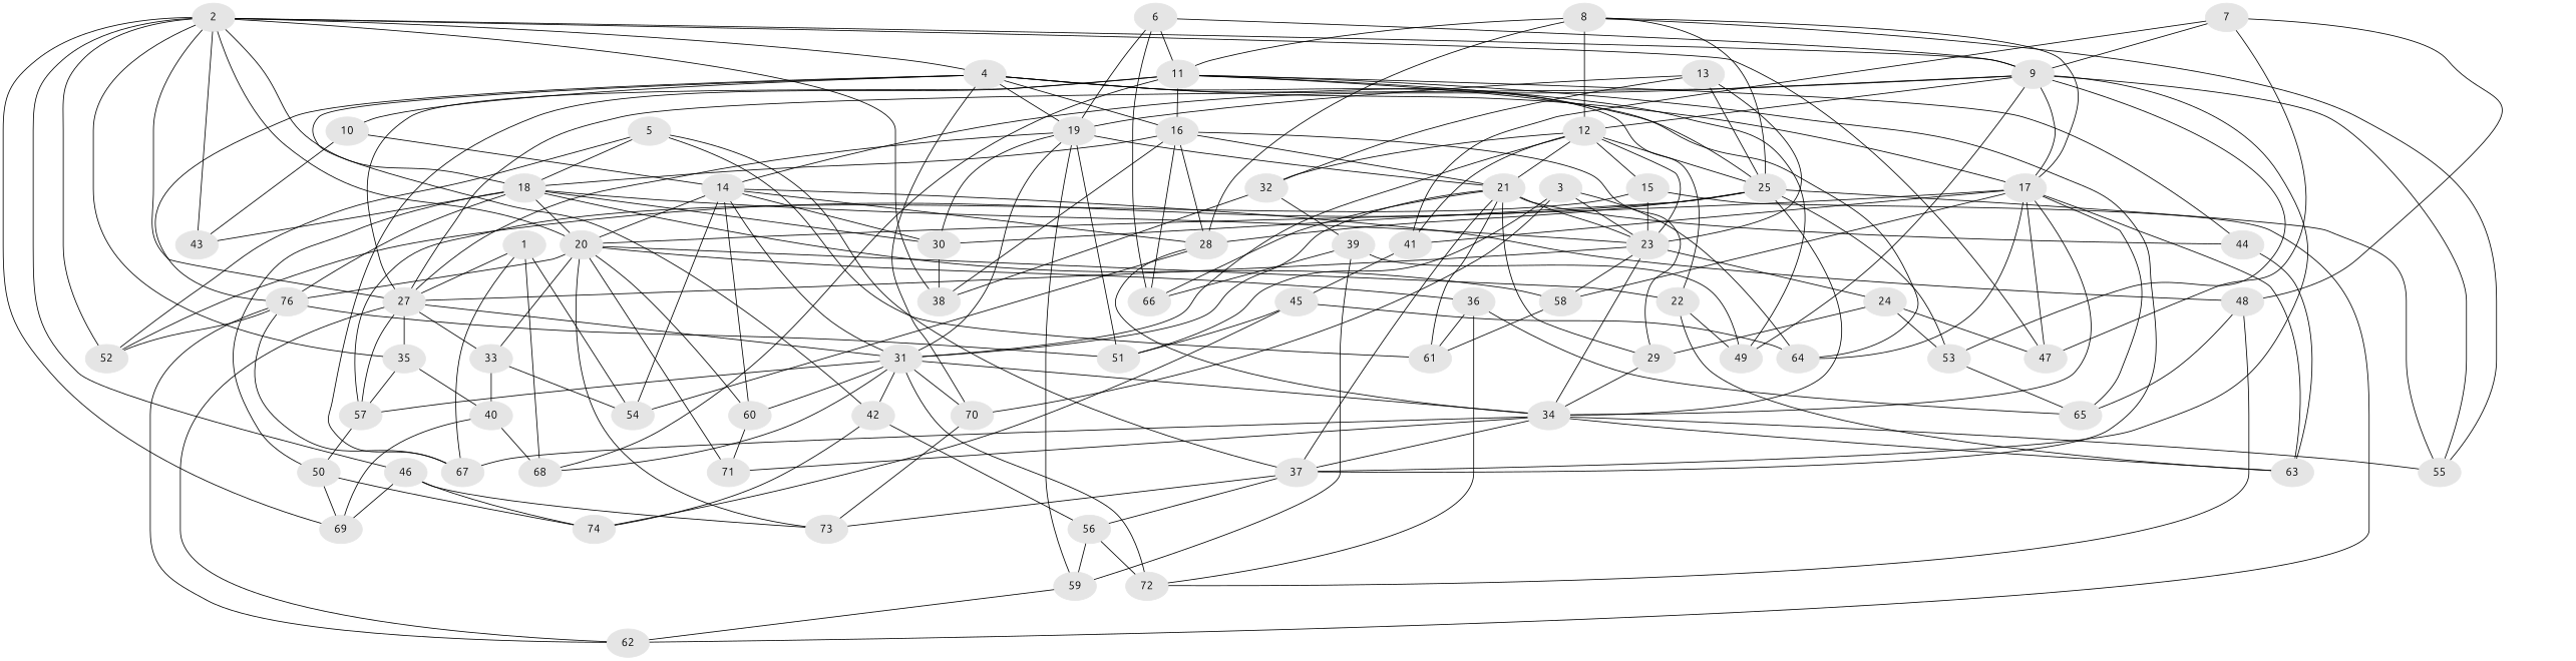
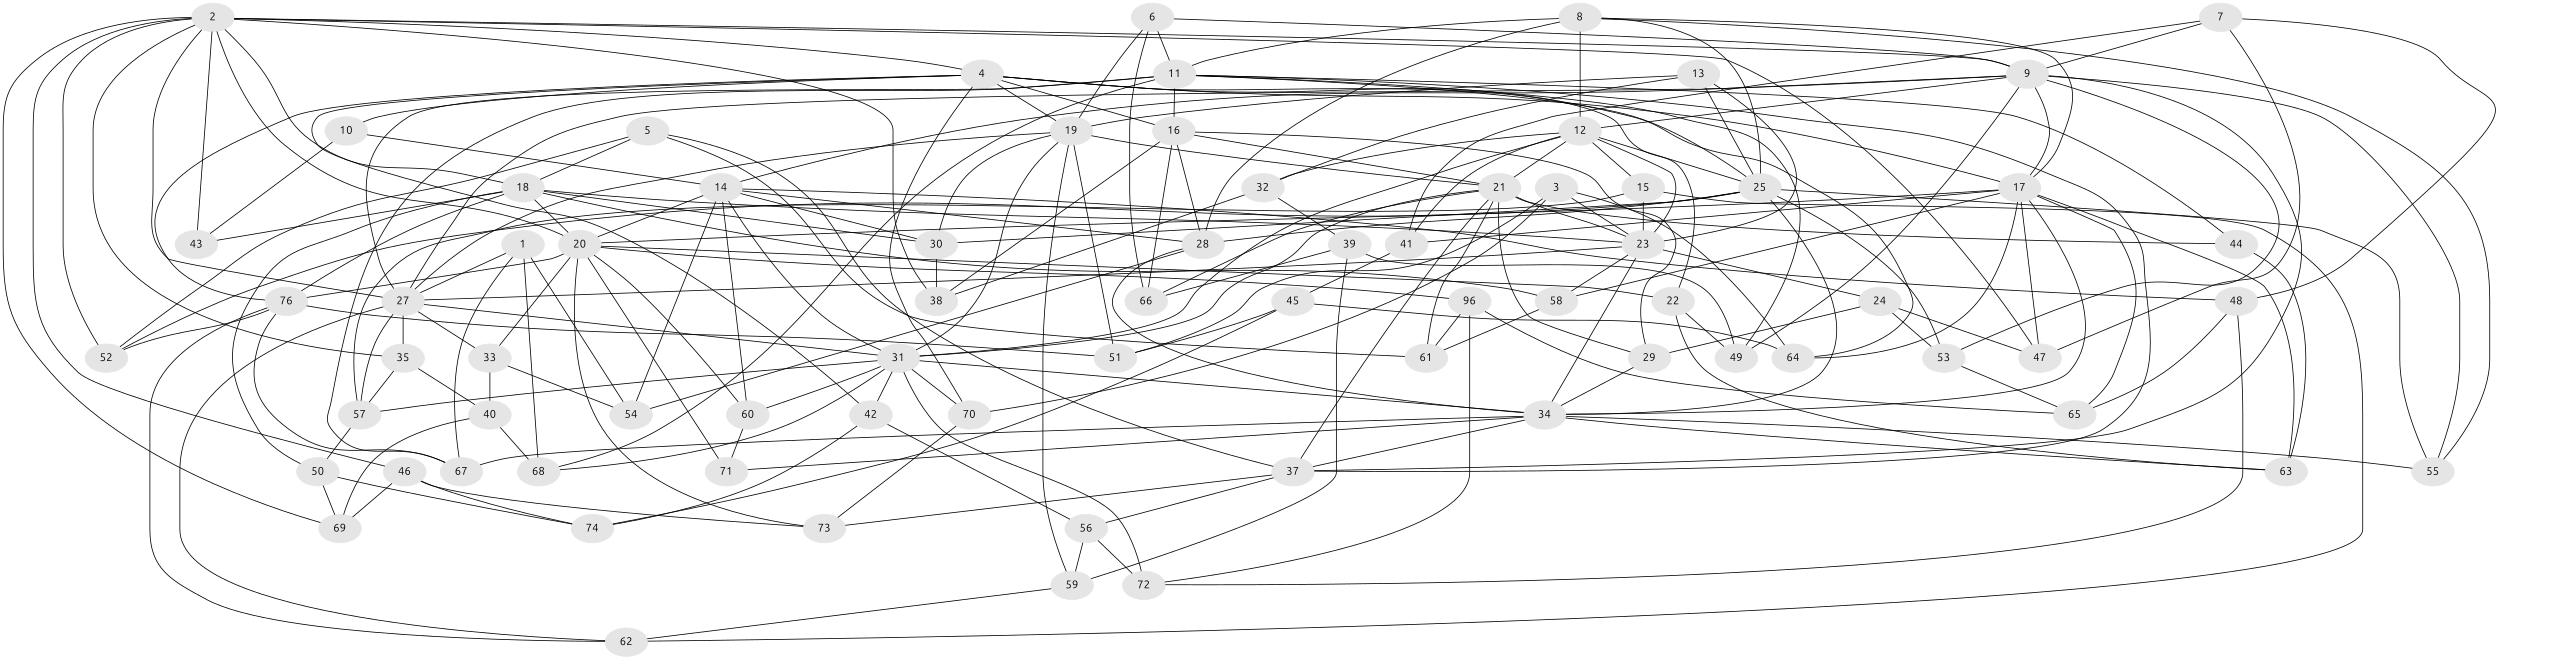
  graph {
    fontname=Ubuntu
    node [color=gray90 fontname=Ubuntu style=filled]
    edge [fontname=Ubuntu weight=1.0]
    1
    27
    54
    67
    68
    35
    31
    57
    62
    33
    2
    4
    9
    18
    38
    43
    46
    47
    52
    69
    20
    10
    64
    70
    16
    17
    19
    22
    n29 [label=76]
    42
    37
    12
    55
    14
    49
    53
    23
    30
    58
    50
    40
    73
    74
    3
    51
    34
    24
    66
    28
    21
    29
    41
    63
    65
    59
    56
    5
    61
    6
    11
    25
    44
    7
    48
    45
    72
    8
    15
    32
    60
    39
    13
-   36
+   36 [label=96]
    71
    1 -- 27
    1 -- 54
    1 -- 67
    1 -- 68
    27 -- 35
    27 -- 31
    27 -- 57
    27 -- 62
    27 -- 33
    35 -- 57
    35 -- 40
    31 -- 68
    31 -- 57
    31 -- 70
    31 -- 42
    31 -- 34
    31 -- 72
    31 -- 60
    57 -- 50
    33 -- 54
    33 -- 40
    2 -- 27
    2 -- 35
    2 -- 4
    2 -- 9
    2 -- 18
    2 -- 38
    2 -- 43
    2 -- 46
    2 -- 47
    2 -- 52
    2 -- 69
    2 -- 20
    4 -- 10
    4 -- 64
    4 -- 70
    4 -- 16
    4 -- 17
    4 -- 19
    4 -- 22
    4 -- n29
    4 -- 42
    9 -- 27
    9 -- 17
    9 -- 37
    9 -- 12 [weight=2.0]
    9 -- 55
    9 -- 14
    9 -- 49
    9 -- 53
    18 -- 43 [weight=2.0]
    18 -- 20
    18 -- n29
    18 -- 23
    18 -- 30
    18 -- 58
    18 -- 50
    46 -- 69
    46 -- 73
    46 -- 74
    20 -- 33
    20 -- 22
    20 -- n29 [weight=2.0]
    20 -- 73
    20 -- 60
    20 -- 36
    20 -- 71 [weight=2.0]
    10 -- 43
    10 -- 14
    70 -- 73
-   16 -- 18
    16 -- 38
    16 -- 66
    16 -- 28
    16 -- 21
    16 -- 29
    17 -- 47
    17 -- 20
    17 -- 64
    17 -- 58
    17 -- 34
    17 -- 41
    17 -- 63
    17 -- 65
    19 -- 27
    19 -- 31
    19 -- 30
    19 -- 51
    19 -- 21 [weight=2.0]
    19 -- 59
    22 -- 49
    22 -- 63
    n29 -- 67
    n29 -- 62
    n29 -- 52
    n29 -- 51
    42 -- 74
    42 -- 56
    37 -- 73
    37 -- 56
    12 -- 31
    12 -- 23
    12 -- 21
    12 -- 41
    12 -- 25
    12 -- 15
    12 -- 32
    14 -- 54
    14 -- 31
    14 -- 20
    14 -- 30 [weight=2.0]
    14 -- 28
    14 -- 48
    14 -- 60
    53 -- 65
    23 -- 27
    23 -- 58
    23 -- 34
    23 -- 24
    30 -- 38
    58 -- 61
    50 -- 69
    50 -- 74
    40 -- 68
    40 -- 69
    3 -- 64
    3 -- 70
    3 -- 23
    3 -- 51
    34 -- 67
    34 -- 37
    34 -- 55
    34 -- 63
    34 -- 71
    24 -- 47
    24 -- 53
    24 -- 29
    28 -- 54
    28 -- 34 [weight=2.0]
    21 -- 31
    21 -- 37 [weight=2.0]
    21 -- 23
    21 -- 66
    21 -- 29
    21 -- 61
    21 -- 44
    29 -- 34
    41 -- 45
    59 -- 62
    56 -- 59
    56 -- 72
    5 -- 18
    5 -- 52
    5 -- 37
    5 -- 61
    6 -- 9
    6 -- 19
    6 -- 66
    6 -- 11
    11 -- 27 [weight=2.0]
    11 -- 67
    11 -- 68
    11 -- 16
    11 -- 37
    11 -- 49
    11 -- 25
    11 -- 44 [weight=2.0]
    25 -- 52
    25 -- 55
    25 -- 53
    25 -- 30
    25 -- 34
    25 -- 28
    44 -- 63
    7 -- 9
    7 -- 47
    7 -- 41
    7 -- 48
    48 -- 65
    48 -- 72
    45 -- 64
    45 -- 74
    45 -- 51
    8 -- 17
    8 -- 12 [weight=3.0]
    8 -- 55
    8 -- 28
    8 -- 11
    8 -- 25
    15 -- 57
    15 -- 62
    15 -- 23
    32 -- 38
    32 -- 39
    60 -- 71
    39 -- 49
    39 -- 66
    39 -- 59
    13 -- 19
    13 -- 23
    13 -- 25
    13 -- 32
    36 -- 65
    36 -- 61
    36 -- 72
  }
